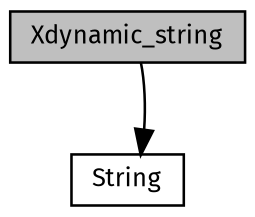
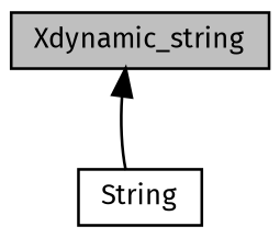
  digraph {
    rankdir=TB
    fontname="Fira Sans"
    node [color=black fontname="Fira Sans" fontsize=10 shape=record style=filled]
    n1 [fillcolor=grey75 fontcolor=black height=0.2 label=Xdynamic_string width=0.4]
    n2 [fillcolor=white height=0.2 label=String width=0.4]
-   n2 -> n1 [dir=back fontname="Fira Sans" fontsize=10 labelfontname=Helvetica labelfontsize=10 shape=plaintext style=solid]
+   n1 -> n2 [dir=back fontname="Fira Sans" fontsize=10 labelfontname=Helvetica labelfontsize=10 shape=plaintext style=solid]
  }
